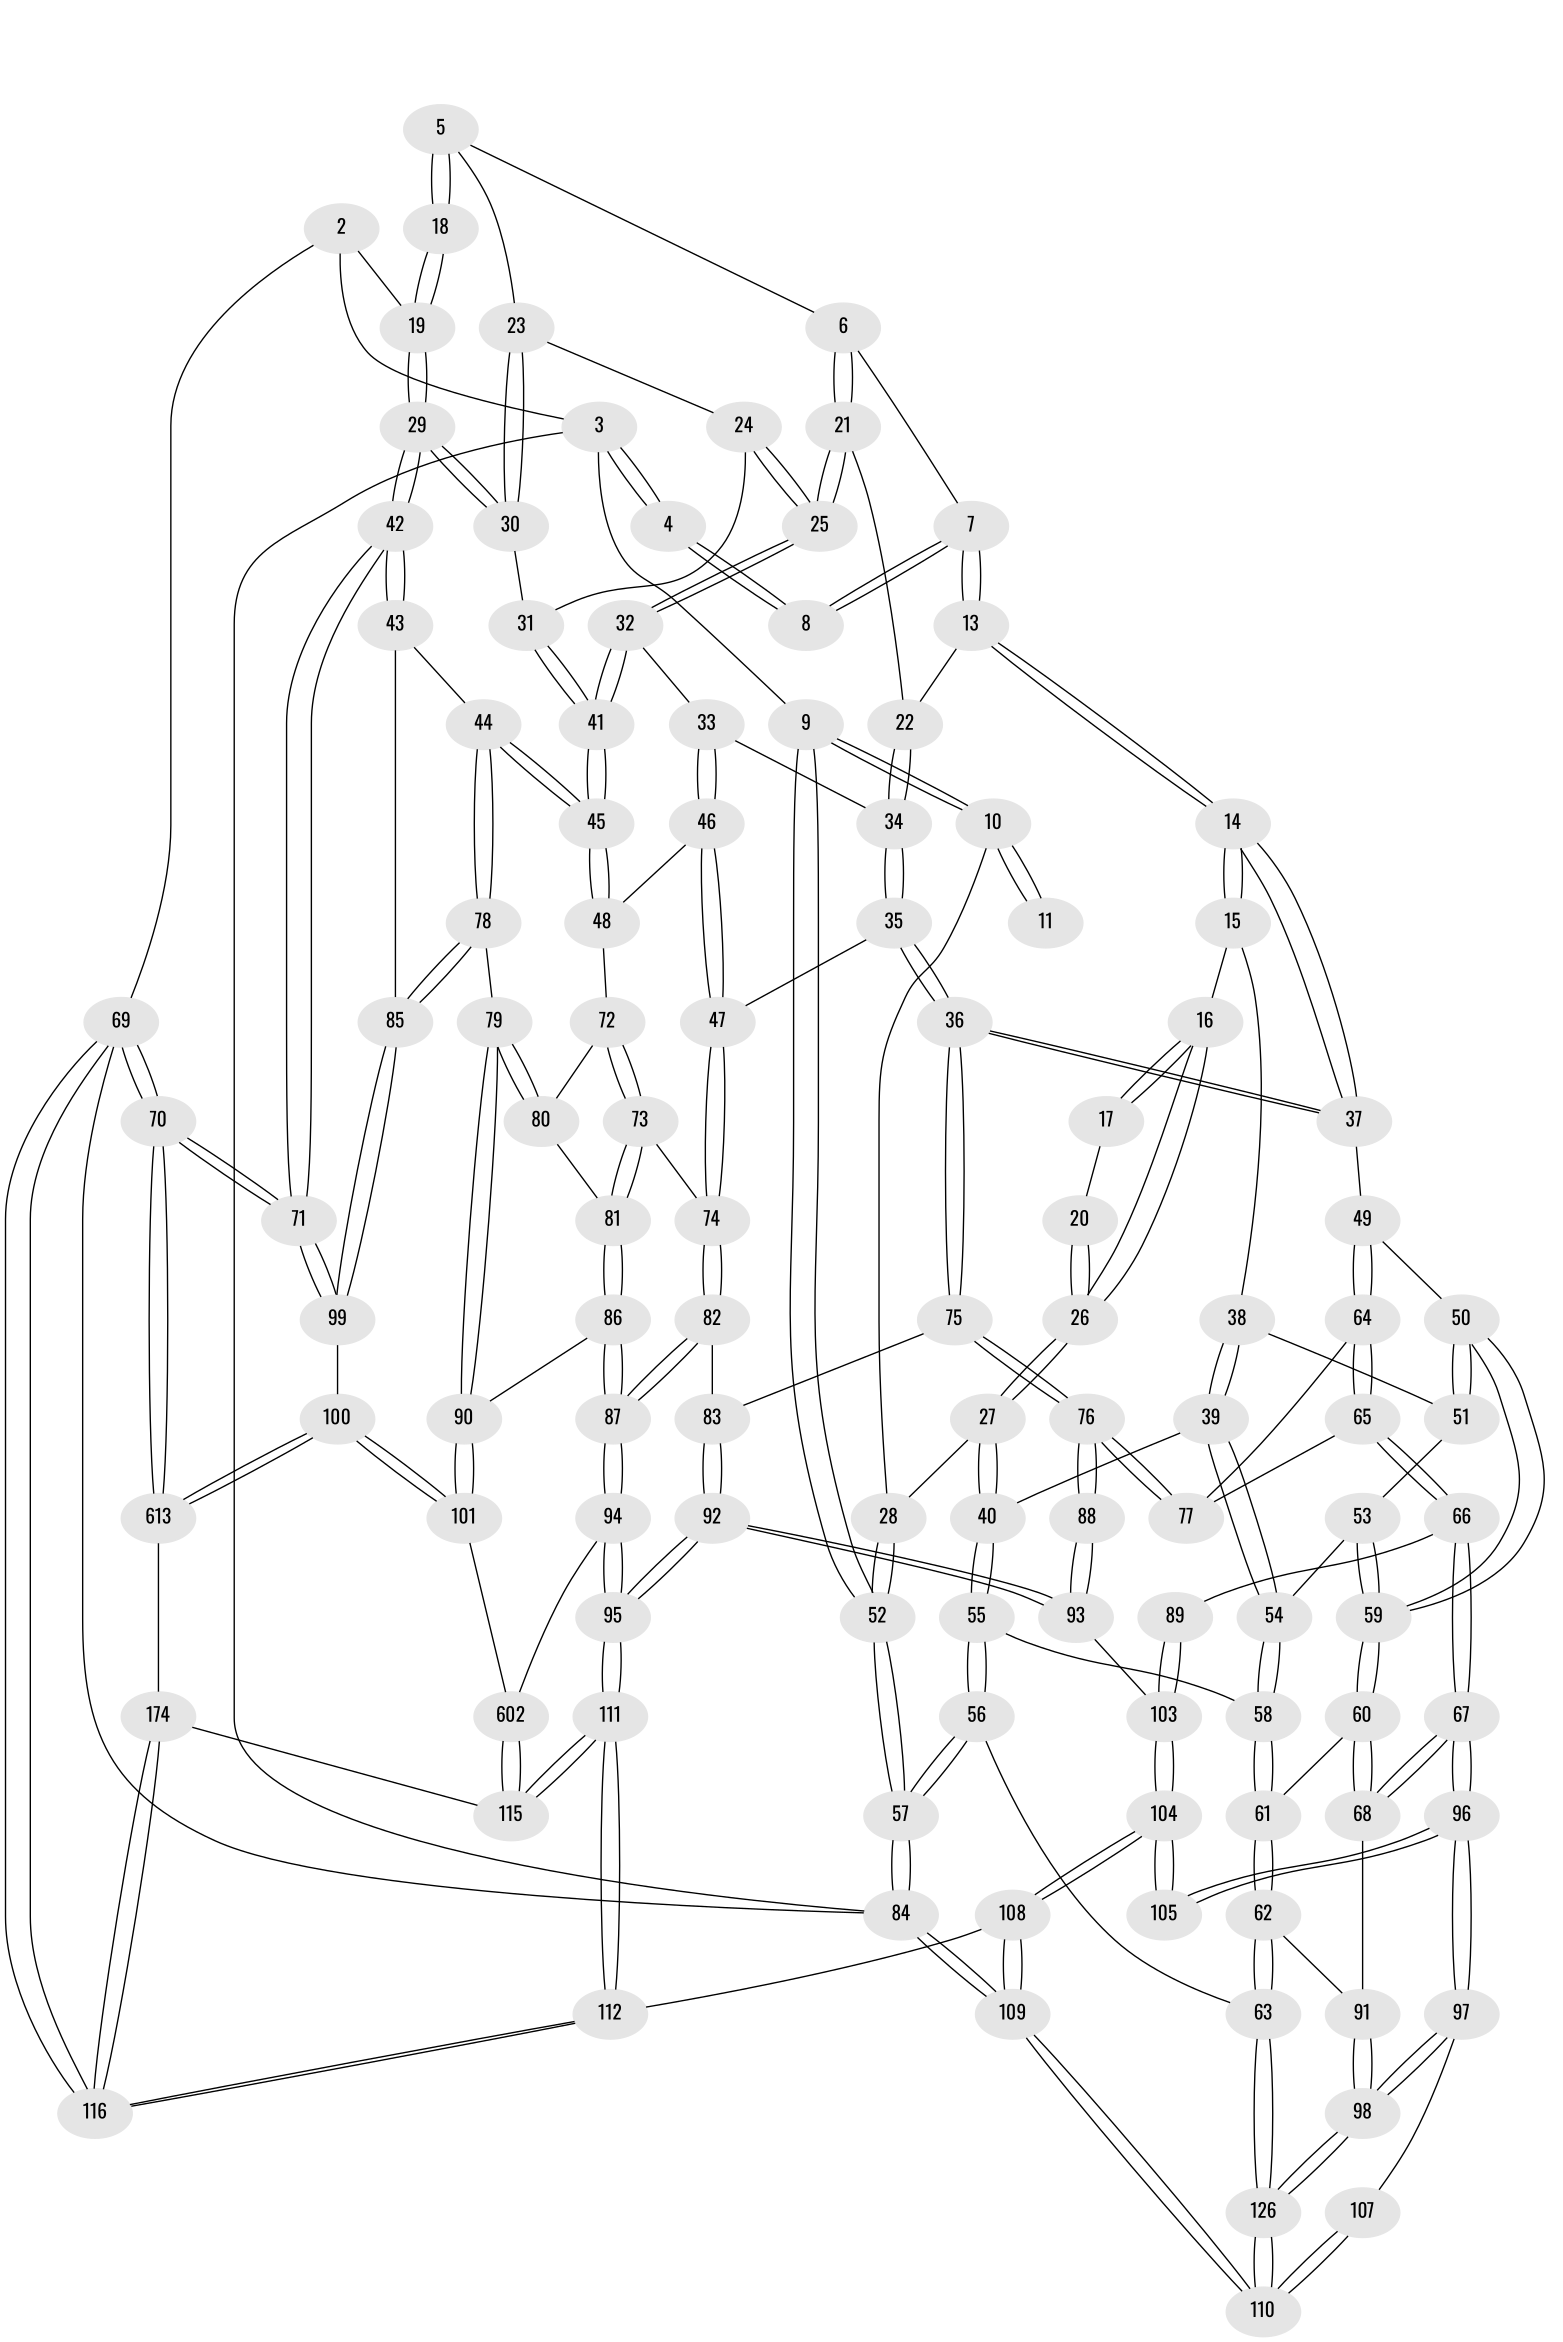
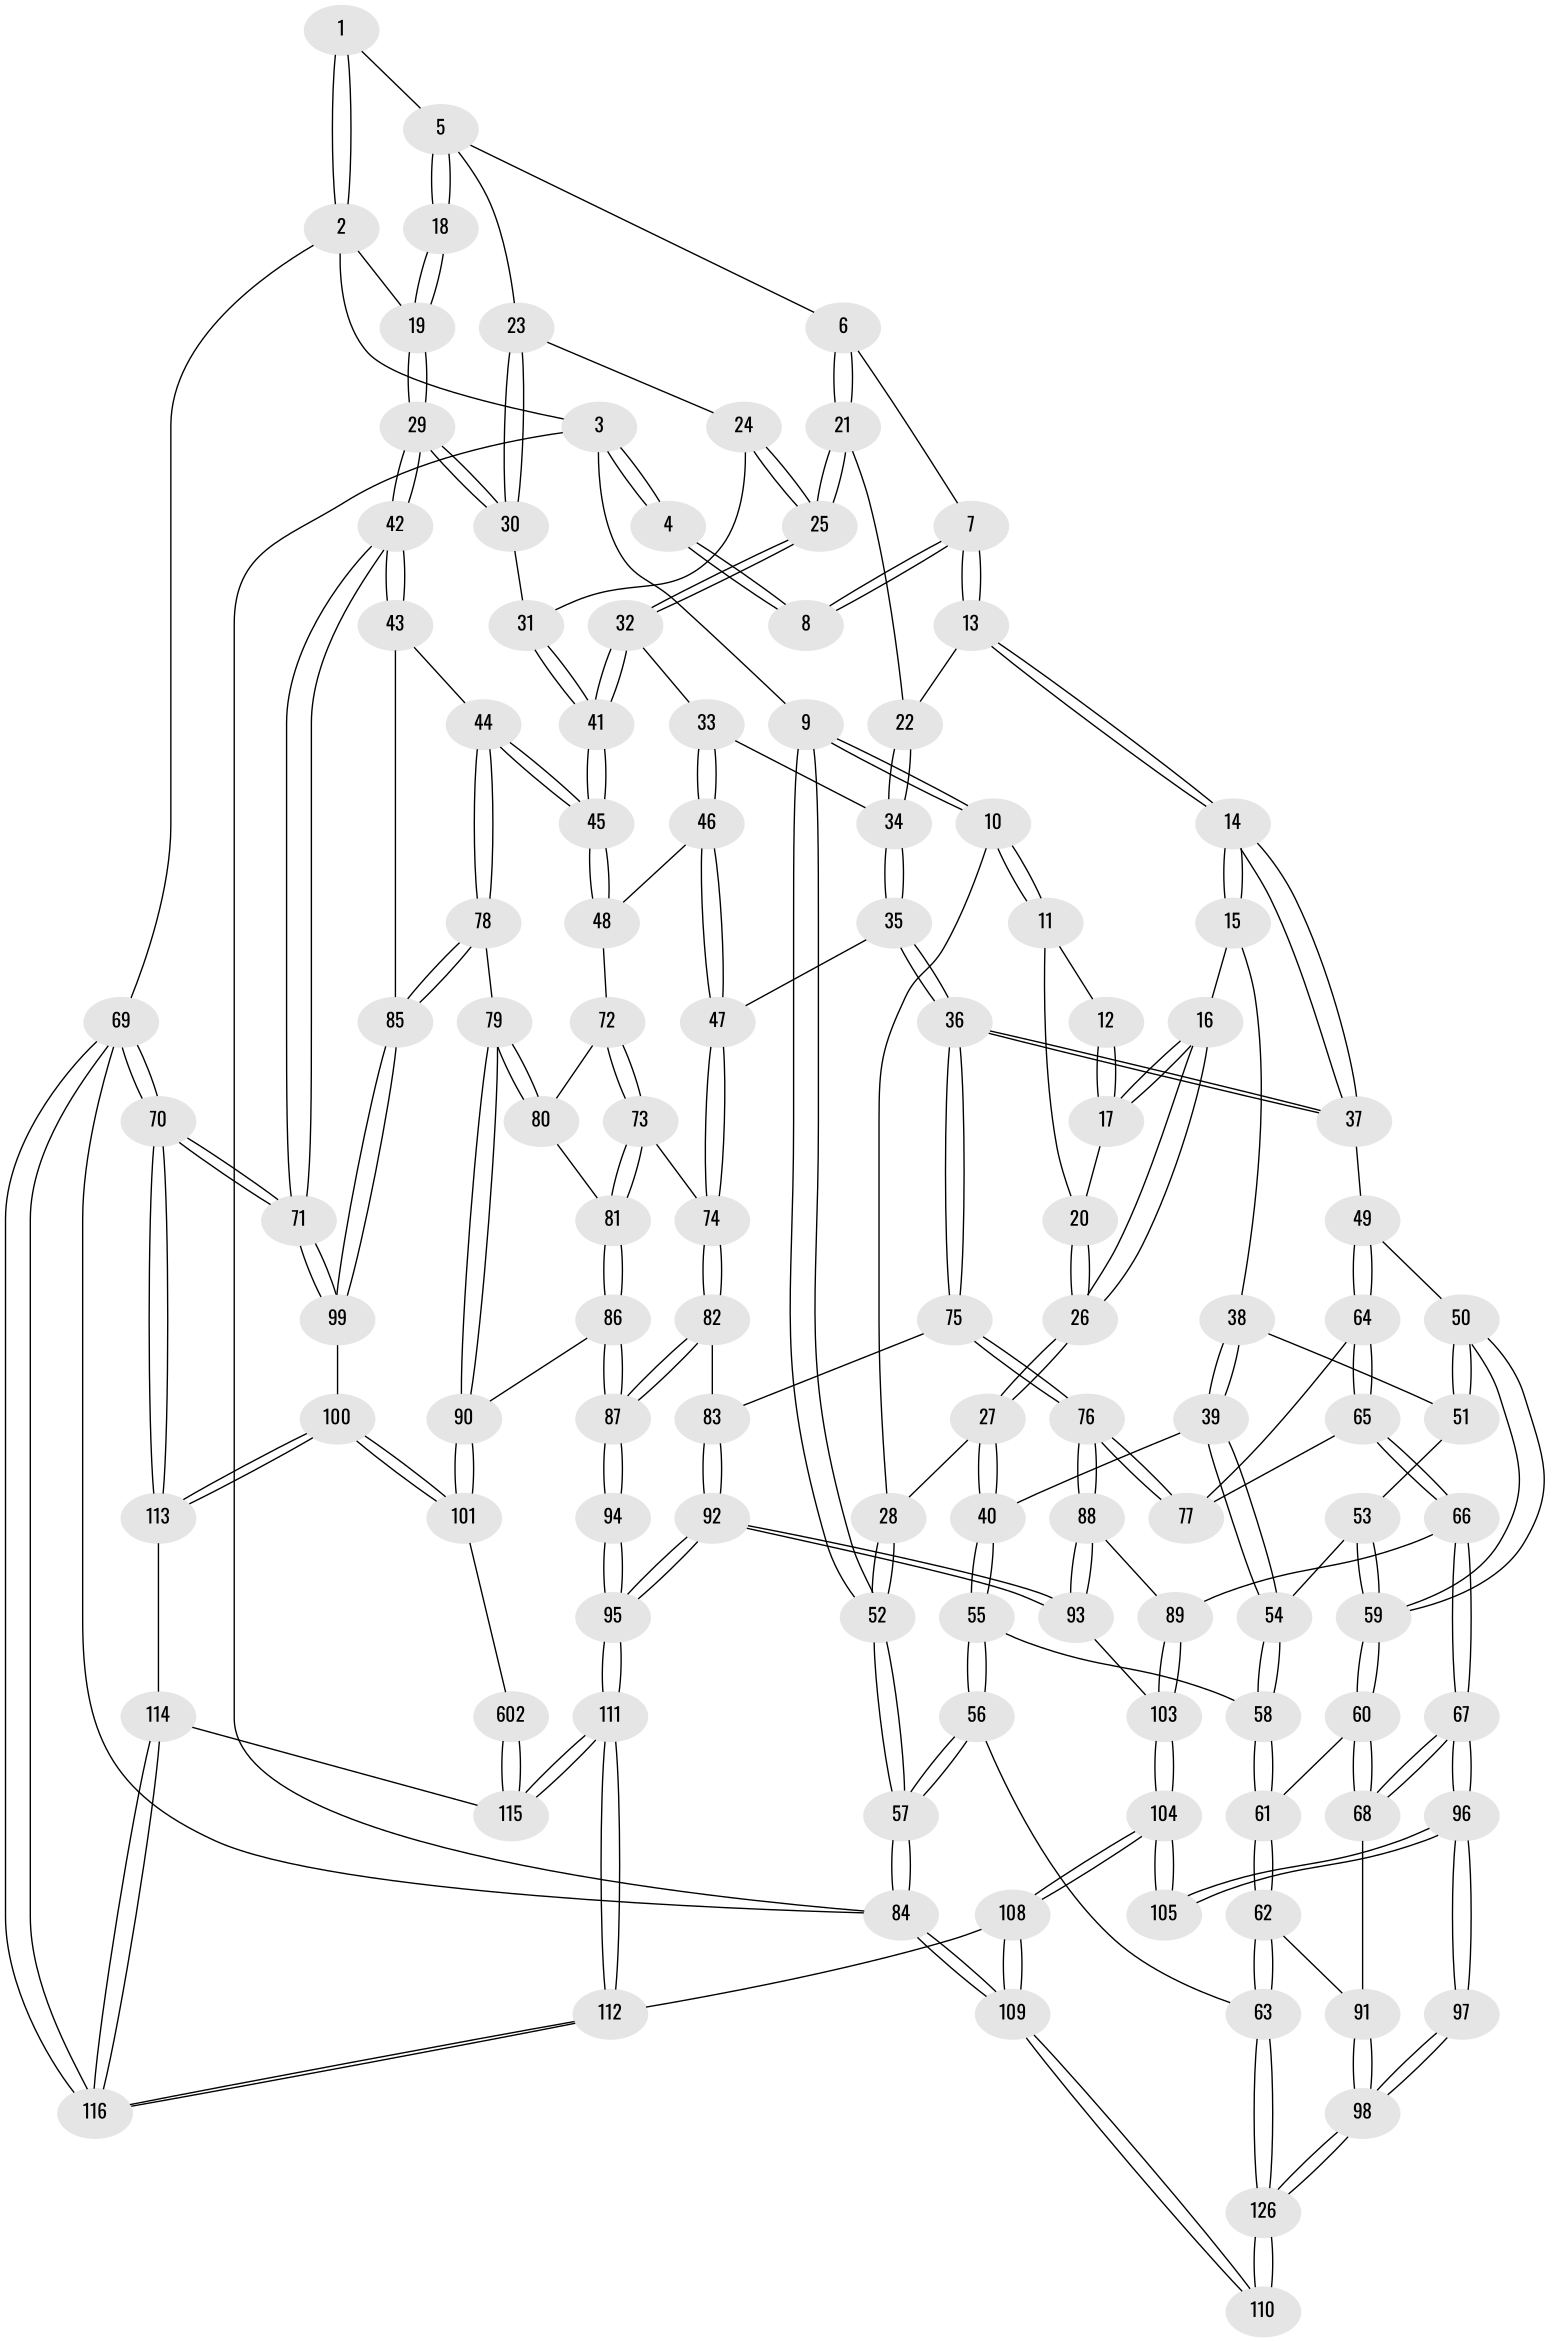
  graph {
    fontname=Oswald
    node [color=gray90 fontname=Oswald style=filled]
    edge [fontname=Oswald]
+   1
    2
    5
    3
    19
    69
    6
    18
    23
    4
    9
    84
    29
    70
    116
    8
    10
    52
    109
    7
    21
    13
    22
    25
    14
    11
    28
    57
+   12
    20
    17
    26
    15
    37
    34
    16
    38
    49
    39
    51
    27
    24
    30
    42
    32
    35
    31
    41
    33
    40
    55
    43
    71
    45
    46
    47
    48
    36
    75
    74
    76
    83
    50
    64
    54
    53
    58
    56
    44
    85
    99
    78
    79
    72
    82
    73
    80
    59
    65
    77
    60
    61
    63
    n84 [label=126]
    62
    68
    91
    98
    110
    66
    67
    89
    96
    103
    97
    105
-   113 [label=613]
-   114 [label=174]
+   113
+   114
    100
    81
    86
    87
    88
    92
    93
    90
    101
    94
    95
    n110 [label=602]
    104
    111
    115
    112
-   107
    108
+   1 -- 2
+   1 -- 2
+   1 -- 5
    2 -- 3
    2 -- 19
    2 -- 69
    5 -- 6
    5 -- 18
    5 -- 18
    5 -- 23
    3 -- 4
    3 -- 4
    3 -- 9
    3 -- 84
    19 -- 29
    19 -- 29
    69 -- 84
    69 -- 70
    69 -- 70
    69 -- 116
    69 -- 116
    6 -- 7
    6 -- 21
    6 -- 21
    18 -- 19
    18 -- 19
    23 -- 24
    23 -- 30
    23 -- 30
    4 -- 8
    4 -- 8
    9 -- 10
    9 -- 10
    9 -- 52
    9 -- 52
    84 -- 109
    84 -- 109
    29 -- 30
    29 -- 30
    29 -- 42
    29 -- 42
    70 -- 71
    70 -- 71
    70 -- 113
    70 -- 113
    10 -- 11
    10 -- 11
    10 -- 28
    52 -- 57
    52 -- 57
    109 -- 110
    109 -- 110
    7 -- 8
    7 -- 8
    7 -- 13
    7 -- 13
    21 -- 22
    21 -- 25
    21 -- 25
    13 -- 22
    13 -- 14
    13 -- 14
    22 -- 34
    22 -- 34
    25 -- 32
    25 -- 32
    14 -- 15
    14 -- 15
    14 -- 37
    14 -- 37
+   11 -- 12
+   11 -- 20
    28 -- 52
    28 -- 52
    57 -- 84
    57 -- 84
+   12 -- 17
+   12 -- 17
    20 -- 26
    20 -- 26
    17 -- 20
    26 -- 27
    26 -- 27
    15 -- 16
    15 -- 38
    37 -- 49
    34 -- 35
    34 -- 35
    16 -- 17
    16 -- 17
    16 -- 26
    16 -- 26
    38 -- 39
    38 -- 39
    38 -- 51
    49 -- 50
    49 -- 64
    49 -- 64
    39 -- 40
    39 -- 54
    39 -- 54
    51 -- 53
    27 -- 28
    27 -- 40
    27 -- 40
    24 -- 25
    24 -- 25
    24 -- 31
    30 -- 31
    42 -- 43
    42 -- 43
    42 -- 71
    42 -- 71
    32 -- 41
    32 -- 41
    32 -- 33
    35 -- 47
    35 -- 36
    35 -- 36
    31 -- 41
    31 -- 41
    41 -- 45
    41 -- 45
    33 -- 34
    33 -- 46
    33 -- 46
    40 -- 55
    40 -- 55
    55 -- 58
    55 -- 56
    55 -- 56
    43 -- 44
    43 -- 85
    71 -- 99
    71 -- 99
    45 -- 48
    45 -- 48
    46 -- 47
    46 -- 47
    46 -- 48
    47 -- 74
    47 -- 74
    48 -- 72
    36 -- 37
    36 -- 37
    36 -- 75
    36 -- 75
    75 -- 76
    75 -- 76
    75 -- 83
    74 -- 82
    74 -- 82
    76 -- 77
    76 -- 77
    76 -- 88
    76 -- 88
    83 -- 92
    83 -- 92
    50 -- 51
    50 -- 51
    50 -- 59
    50 -- 59
    64 -- 65
    64 -- 65
    64 -- 77
    54 -- 58
    54 -- 58
    53 -- 54
    53 -- 59
    53 -- 59
    58 -- 61
    58 -- 61
    56 -- 57
    56 -- 57
    56 -- 63
    44 -- 45
    44 -- 45
    44 -- 78
    44 -- 78
    85 -- 99
    85 -- 99
    99 -- 100
    78 -- 85
    78 -- 85
    78 -- 79
    79 -- 80
    79 -- 80
    79 -- 90
    79 -- 90
    72 -- 73
    72 -- 73
    72 -- 80
    82 -- 83
    82 -- 87
    82 -- 87
    73 -- 74
    73 -- 81
    73 -- 81
    80 -- 81
    59 -- 60
    59 -- 60
    65 -- 77
    65 -- 66
    65 -- 66
    60 -- 61
    60 -- 68
    60 -- 68
    61 -- 62
    61 -- 62
    63 -- n84
    63 -- n84
    n84 -- 110
    n84 -- 110
    62 -- 63
    62 -- 63
    62 -- 91
    68 -- 91
    91 -- 98
    91 -- 98
    98 -- n84
    98 -- n84
    66 -- 67
    66 -- 67
    66 -- 89
    67 -- 68
    67 -- 68
    67 -- 96
    67 -- 96
    89 -- 103
    89 -- 103
    96 -- 97
    96 -- 97
    96 -- 105
    96 -- 105
    103 -- 104
    103 -- 104
    97 -- 98
    97 -- 98
-   97 -- 107
    113 -- 114
    114 -- 116
    114 -- 116
    114 -- 115
    100 -- 113
    100 -- 113
    100 -- 101
    100 -- 101
    81 -- 86
    81 -- 86
    86 -- 87
    86 -- 87
    86 -- 90
    87 -- 94
    87 -- 94
+   88 -- 89
    88 -- 93
    88 -- 93
    92 -- 93
    92 -- 93
    92 -- 95
    92 -- 95
    93 -- 103
    90 -- 101
    90 -- 101
    101 -- n110
    94 -- 95
    94 -- 95
-   94 -- n110
    95 -- 111
    95 -- 111
    n110 -- 115
    n110 -- 115
    104 -- 105
    104 -- 105
    104 -- 108
    104 -- 108
    111 -- 115
    111 -- 115
    111 -- 112
    111 -- 112
    112 -- 116
    112 -- 116
-   107 -- 110
-   107 -- 110
    108 -- 109
    108 -- 109
    108 -- 112
  }
